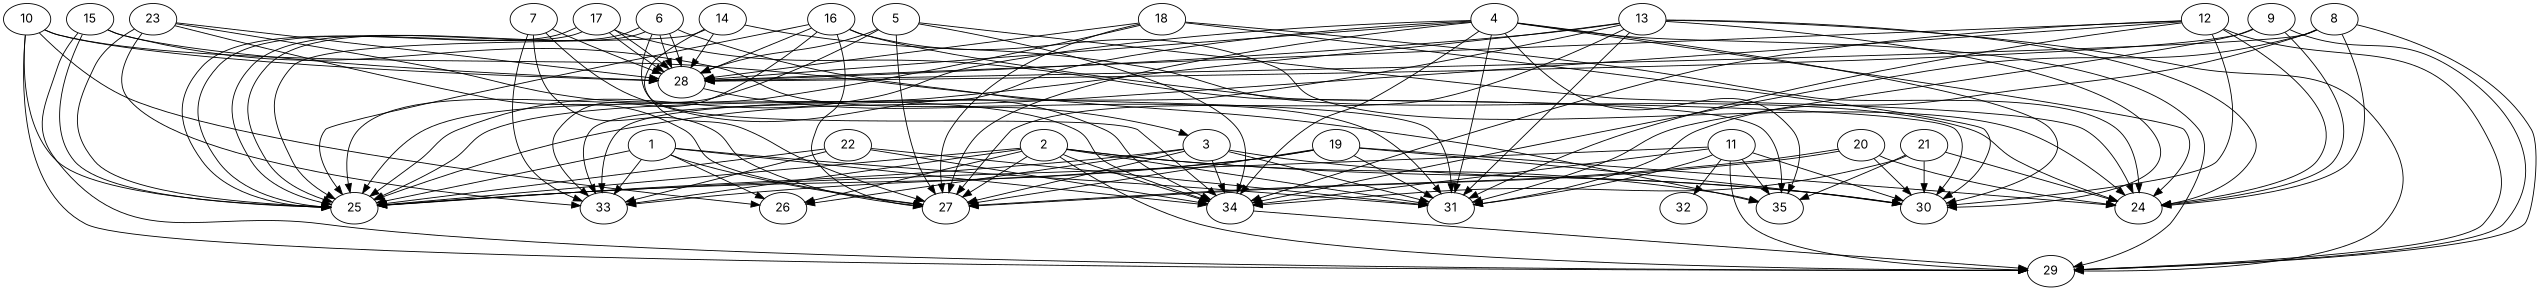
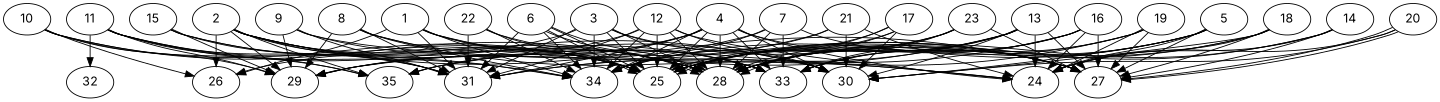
  digraph {
    fontname=Inter
    node [alpha=0.07 fontname=Inter]
    edge [fontname=Inter]
    1 [alpha=0.05 expect_size=14056448]
    25 [alpha=0.17 expect_size=43809792]
    26 [alpha=0.17 expect_size=22946816]
    27 [expect_size=43208704]
    31 [alpha=0.08 expect_size=47846400]
    33 [alpha=0.04 expect_size=43179008]
    34 [alpha=0.12 expect_size=48276480]
    2 [alpha=0.13 expect_size=51493888]
    29 [alpha=0.10 expect_size=41963520]
    30 [alpha=0.00 expect_size=31717376]
    35 [alpha=0.13 expect_size=37122048]
    32 [alpha=0.18 expect_size=51978240]
    3 [expect_size=32068608]
    28 [alpha=0.11 expect_size=14601216]
    4 [alpha=0.10 expect_size=22282240]
    24 [alpha=0.15 expect_size=13277184]
    5 [expect_size=25775104]
    6 [alpha=0.09 expect_size=48045056]
    7 [alpha=0.11 expect_size=29109248]
    8 [alpha=0.09 expect_size=38606848]
    9 [alpha=0.19 expect_size=38636544]
    10 [alpha=0.05 expect_size=34460672]
    11 [alpha=0.05 expect_size=45829120]
    12 [alpha=0.12 expect_size=9998336]
    13 [alpha=0.15 expect_size=41382912]
    14 [alpha=0.13 expect_size=11805696]
    15 [alpha=0.11 expect_size=35417088]
    16 [alpha=0.09 expect_size=52123648]
    17 [alpha=0.08 expect_size=25959424]
    18 [alpha=0.12 expect_size=5847040]
    19 [alpha=0.16 expect_size=25927680]
    20 [expect_size=22985728]
    21 [alpha=0.02 expect_size=33842176]
    22 [alpha=0.16 expect_size=44613632]
    23 [alpha=0.02 expect_size=25915392]
    1 -> 25
    1 -> 26
    1 -> 27
    1 -> 31
    1 -> 33
    1 -> 34
    2 -> 25
    2 -> 26
    2 -> 27
    2 -> 31
    2 -> 33
    2 -> 34
    2 -> 29
    2 -> 30
    2 -> 35
    3 -> 25
    3 -> 26
    3 -> 27
    3 -> 31
    3 -> 34
    3 -> 30
-   28 -> 3
+   3 -> 28
    4 -> 25
    4 -> 27
    4 -> 31
    4 -> 33
    4 -> 34
    4 -> 29
    4 -> 30
    4 -> 35
    4 -> 28
    4 -> 24
    5 -> 25
    5 -> 27
    5 -> 34
    5 -> 28
    5 -> 24
    6 -> 25
    6 -> 25
    6 -> 31
    6 -> 34
    6 -> 28
    6 -> 28
    7 -> 27
    7 -> 33
    7 -> 34
-   34 -> 29
+   7 -> 29
    7 -> 28
    8 -> 31
    8 -> 34
    8 -> 29
    8 -> 28
    8 -> 24
    9 -> 31
    9 -> 29
    9 -> 28
    9 -> 24
    10 -> 25
    10 -> 26
    10 -> 29
    10 -> 35
    10 -> 28
    11 -> 25
    11 -> 31
    11 -> 34
    11 -> 29
    11 -> 30
    11 -> 35
    11 -> 32
    12 -> 25
    12 -> 31
    12 -> 34
    12 -> 29
    12 -> 30
    12 -> 28
    12 -> 24
    13 -> 25
    13 -> 27
    13 -> 31
    13 -> 33
    13 -> 29
    13 -> 30
    13 -> 28
    13 -> 24
    14 -> 25
    14 -> 27
    14 -> 28
    14 -> 24
    15 -> 25
    15 -> 31
    15 -> 29
    15 -> 28
    16 -> 25
    16 -> 27
    16 -> 33
    16 -> 35
    16 -> 28
    16 -> 24
    17 -> 25
    17 -> 25
    17 -> 30
    17 -> 28
    17 -> 28
    18 -> 25
    18 -> 27
    18 -> 30
    18 -> 28
    18 -> 24
    19 -> 25
    19 -> 27
    19 -> 31
    19 -> 33
-   19 -> 30
+   5 -> 30
    19 -> 24
    20 -> 27
    20 -> 27
    20 -> 30
    20 -> 24
    21 -> 34
    21 -> 30
    21 -> 35
    21 -> 24
    22 -> 25
    22 -> 31
    22 -> 33
    22 -> 34
    23 -> 25
    23 -> 27
    23 -> 33
    23 -> 34
    23 -> 28
  }
